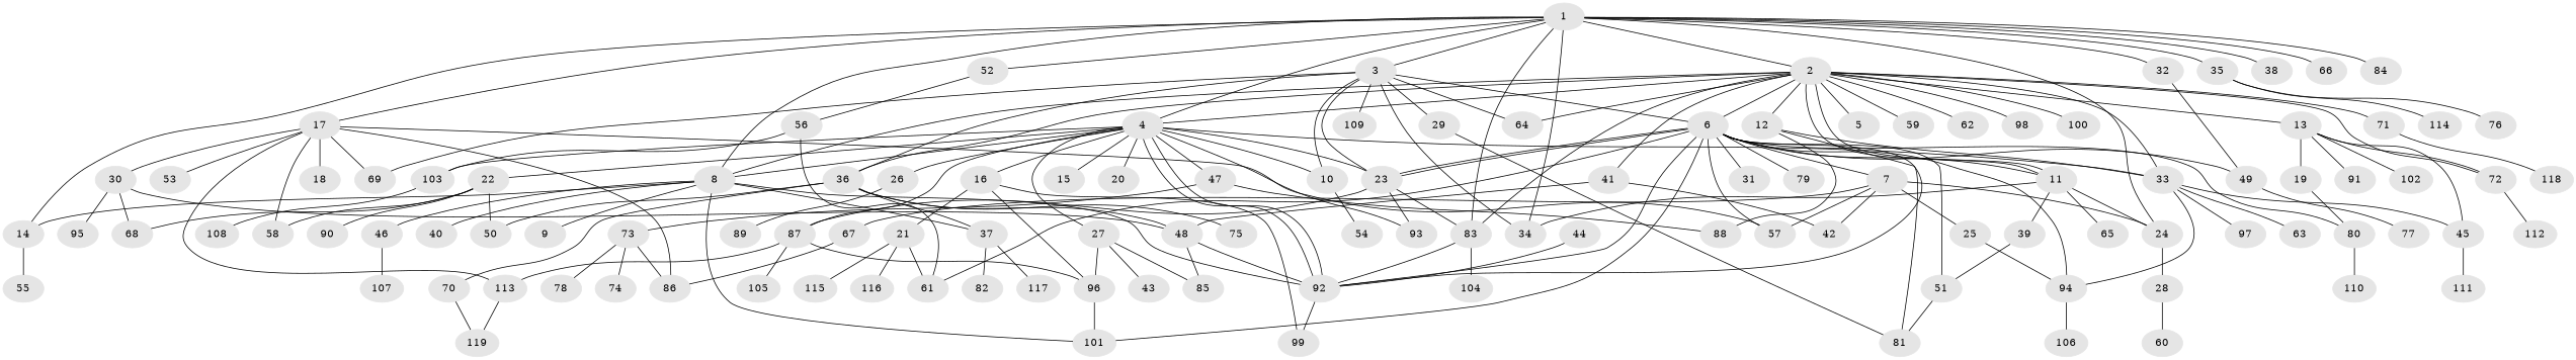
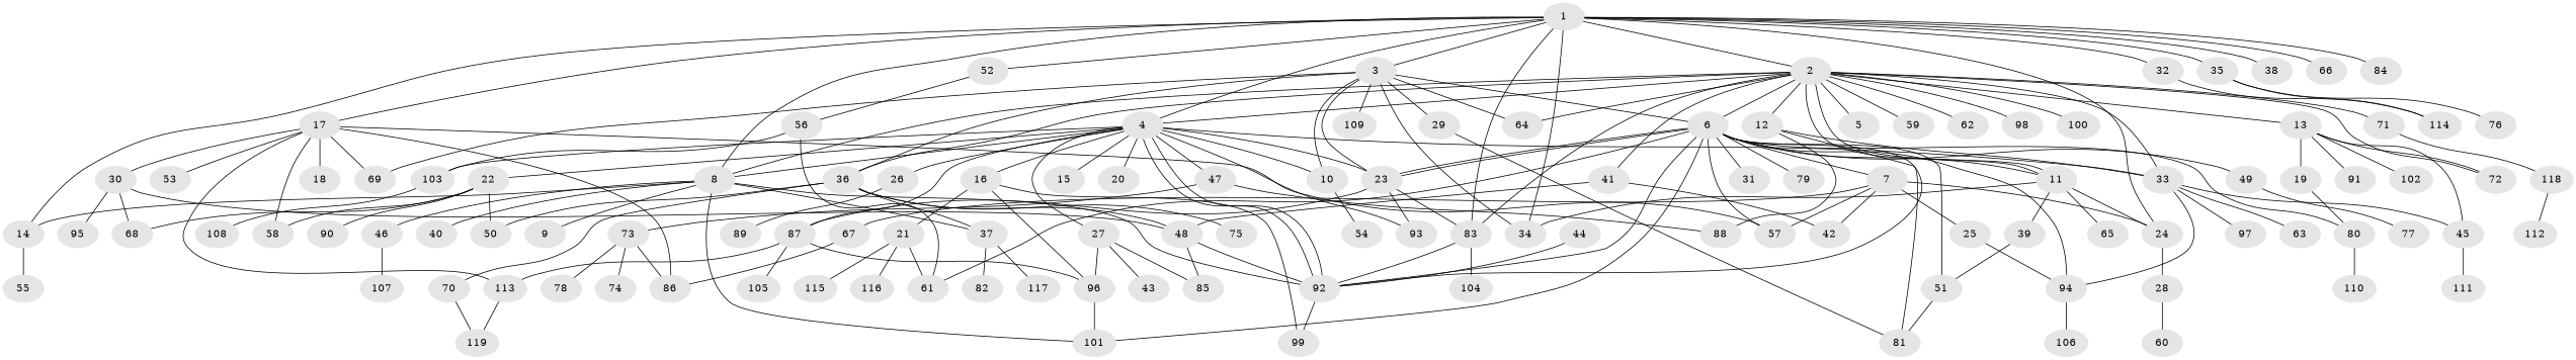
  graph {
    node [color=gray90 style=filled]
    1
    2
    3
    4
    8
    14
    17
    24
    32
    34
    35
    38
    52
    66
    83
    84
    5
    6
    11
    12
    13
    33
    36
    41
    59
    62
    64
    71
    72
    98
    100
    10
    23
    29
    69
    109
    15
    16
    20
    22
    26
    27
    47
    87
    92
    93
    103
    101
    9
    37
    40
    46
    55
    57
    18
    30
    53
    58
    86
    113
    28
    49
    76
    114
    44
    56
    104
    7
    31
    51
    61
    79
    80
    81
    94
    39
    65
    88
    19
    45
    91
    102
    63
    97
    50
    48
    70
    75
    42
    118
    112
    54
    21
    96
    99
    68
    90
    89
    43
    85
    73
    105
    108
    25
    67
    77
    110
    106
    82
    117
    107
    111
    115
    116
    95
    119
    60
    74
    78
    1 -- 2
    1 -- 3
    1 -- 4
    1 -- 8
    1 -- 14
    1 -- 17
    1 -- 24
    1 -- 32
    1 -- 34
    1 -- 35
    1 -- 38
    1 -- 52
    1 -- 66
    1 -- 83
    1 -- 84
    2 -- 4
    2 -- 8
    2 -- 83
    2 -- 5
    2 -- 6
    2 -- 11
    2 -- 11
    2 -- 12
    2 -- 13
    2 -- 33
    2 -- 36
    2 -- 41
    2 -- 59
    2 -- 62
    2 -- 64
    2 -- 71
    2 -- 72
    2 -- 98
    2 -- 100
    3 -- 34
    3 -- 6
    3 -- 36
    3 -- 64
    3 -- 10
    3 -- 23
    3 -- 29
    3 -- 69
    3 -- 109
    4 -- 8
    4 -- 33
    4 -- 10
    4 -- 23
    4 -- 15
    4 -- 16
    4 -- 20
    4 -- 22
    4 -- 26
    4 -- 27
    4 -- 47
    4 -- 87
    4 -- 92
    4 -- 92
    4 -- 93
    4 -- 103
    8 -- 14
    8 -- 92
    8 -- 101
    8 -- 9
    8 -- 37
    8 -- 40
    8 -- 46
    14 -- 55
    17 -- 69
    17 -- 57
    17 -- 18
    17 -- 30
    17 -- 53
    17 -- 58
    17 -- 86
    17 -- 113
    24 -- 28
-   32 -- 49
+   32 -- 114
    35 -- 76
    35 -- 114
    52 -- 56
    83 -- 92
    83 -- 104
    6 -- 11
    6 -- 23
    6 -- 23
    6 -- 92
    6 -- 101
    6 -- 57
    6 -- 49
    6 -- 7
    6 -- 31
    6 -- 51
    6 -- 61
    6 -- 79
    6 -- 80
    6 -- 81
    6 -- 94
    11 -- 24
    11 -- 34
    11 -- 39
    11 -- 65
    12 -- 33
    12 -- 92
    12 -- 88
    13 -- 72
    13 -- 19
    13 -- 45
    13 -- 91
    13 -- 102
    33 -- 94
    33 -- 45
    33 -- 63
    33 -- 97
    36 -- 37
    36 -- 50
    36 -- 48
    36 -- 70
    36 -- 75
    41 -- 48
    41 -- 42
    71 -- 118
-   72 -- 112
+   118 -- 112
    10 -- 54
    23 -- 83
    23 -- 87
    23 -- 93
    29 -- 81
    16 -- 21
    16 -- 96
    16 -- 99
    22 -- 58
    22 -- 50
    22 -- 68
    22 -- 90
    26 -- 89
    27 -- 96
    27 -- 43
    27 -- 85
    47 -- 88
    47 -- 73
    87 -- 113
    87 -- 96
    87 -- 105
    92 -- 99
    103 -- 108
    37 -- 82
    37 -- 117
    46 -- 107
    30 -- 48
    30 -- 68
    30 -- 95
    113 -- 119
    28 -- 60
    49 -- 77
    44 -- 92
    56 -- 103
    56 -- 61
    7 -- 24
    7 -- 57
    7 -- 42
    7 -- 25
    7 -- 67
    51 -- 81
    80 -- 110
    94 -- 106
    39 -- 51
    19 -- 80
    45 -- 111
    48 -- 92
    48 -- 85
    70 -- 119
    21 -- 61
    21 -- 115
    21 -- 116
    96 -- 101
    73 -- 86
    73 -- 74
    73 -- 78
    25 -- 94
    67 -- 86
  }
